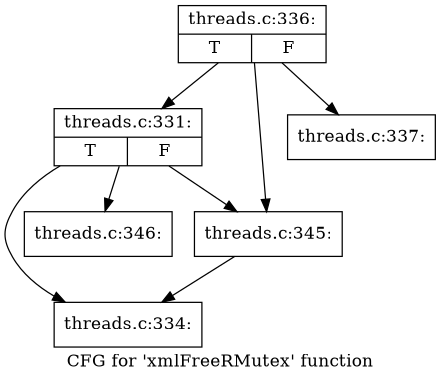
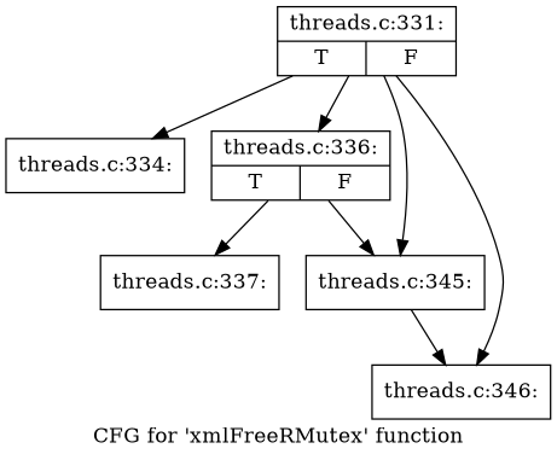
  digraph {
    label="CFG for 'xmlFreeRMutex' function"
    node [shape=record]
    n1 [label="{threads.c:331:|{<s0>T|<s1>F}}"]
    n2 [label="{threads.c:334:}"]
    n3 [label="{threads.c:336:|{<s0>T|<s1>F}}"]
    n4 [label="{threads.c:346:}"]
    n5 [label="{threads.c:345:}"]
    n6 [label="{threads.c:337:}"]
    n1 -> n2
-   n3 -> n1
+   n1 -> n3
    n1 -> n4
    n1 -> n5
    n3 -> n5
    n3 -> n6
-   n5 -> n2
+   n5 -> n4
  }
